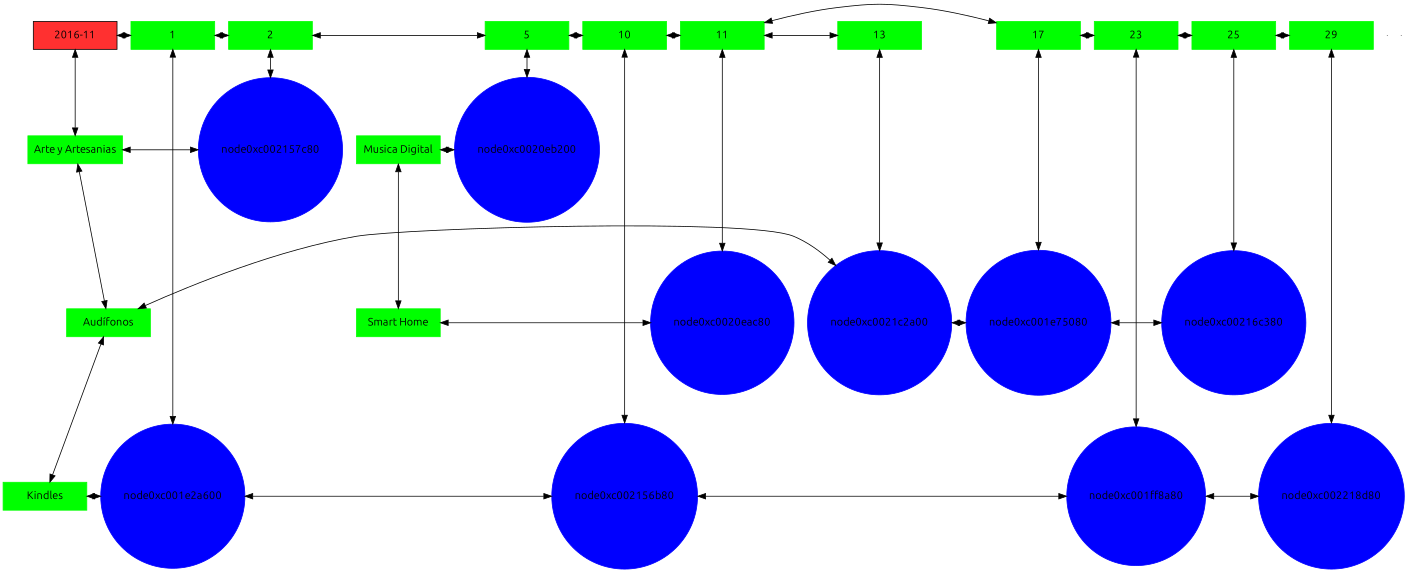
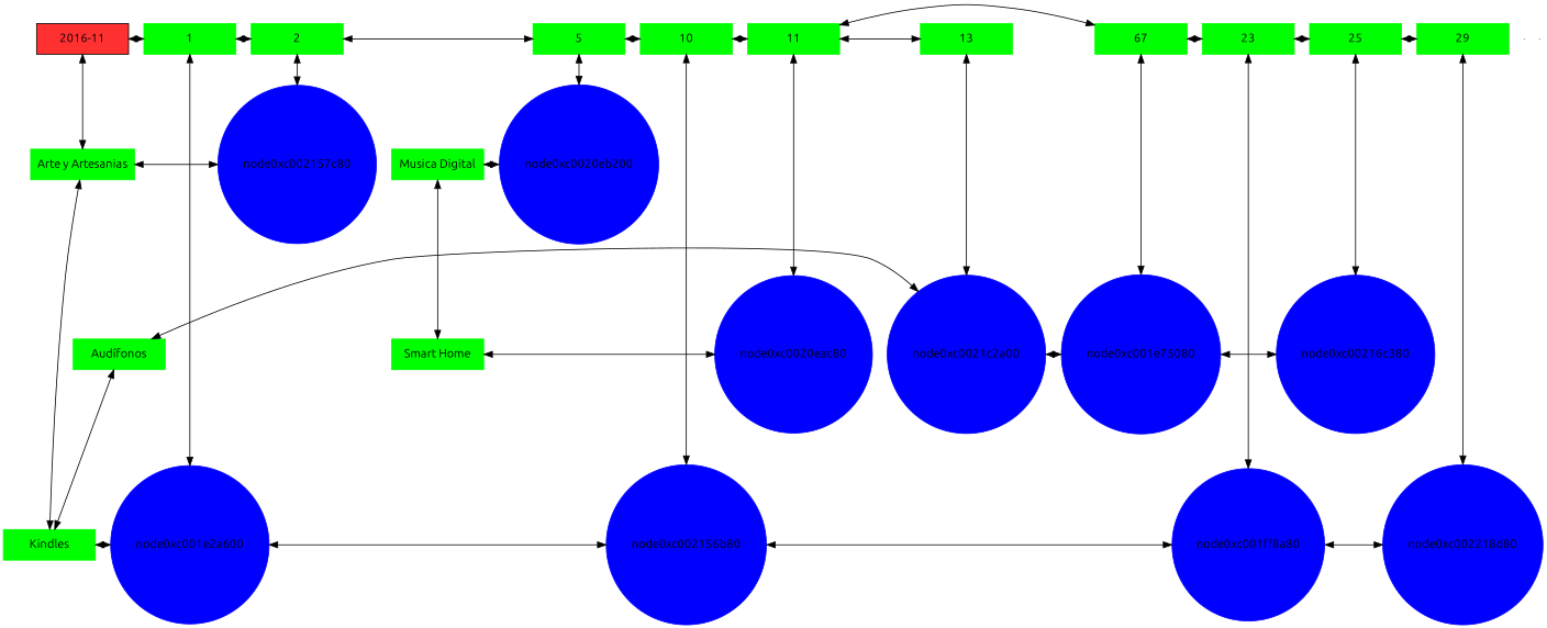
  digraph {
    fontname=Ubuntu
    node [fontname=Ubuntu group=1 shape=box style=filled color=green]
    edge [dir=both fontname=Ubuntu]
    n1 [fillcolor=firebrick1 label="2016-11" width=1.5 color=""]
    n2 [label=1 width=1.5]
    n3 [group=2 label=2 width=1.5]
    n4 [group=5 label=5 width=1.5]
    n5 [group=10 label=10 width=1.5]
    n6 [group=11 label=11 width=1.5]
    n7 [group=13 label=13 width=1.5]
-   n8 [group=17 label=17 width=1.5]
+   n8 [group=17 label=67 width=1.5]
    n9 [group=23 label=23 width=1.5]
    n10 [group=25 label=25 width=1.5]
    n11 [group=29 label=29 width=1.5]
    n12 [label="Arte y Artesanias" width=1.5]
    node0xc002157c80 [color=blue group=2 shape=circle width=0.5]
    n14 [label="Audífonos" width=1.5]
    node0xc0021c2a00 [color=blue group=13 shape=circle width=0.5]
    node0xc001e75080 [color=blue group=17 shape=circle width=0.5]
    node0xc00216c380 [color=blue group=25 shape=circle width=0.5]
    n18 [label=Kindles width=1.5]
    node0xc001e2a600 [color=blue shape=circle width=0.5]
    node0xc002156b80 [color=blue group=10 shape=circle width=0.5]
    node0xc001ff8a80 [color=blue group=23 shape=circle width=0.5]
    node0xc002218d80 [color=blue group=29 shape=circle width=0.5]
    n23 [label="Musica Digital" width=1.5]
    node0xc0020eb200 [color=blue group=5 shape=circle width=0.5]
    n25 [label="Smart Home" width=1.5]
    node0xc0020eac80 [color=blue group=11 shape=circle width=0.5]
    e0 [shape=point width=0 group="" style="" color=""]
    e1 [shape=point width=0 group="" style="" color=""]
    subgraph sub_1 {
      rank=same
      n1
      n2
    }
    subgraph sub_2 {
      rank=same
      n2
      n3
    }
    subgraph sub_3 {
      rank=same
      n3
      n4
    }
    subgraph sub_4 {
      rank=same
      n4
      n5
    }
    subgraph sub_5 {
      rank=same
      n5
      n6
    }
    subgraph sub_6 {
      rank=same
      n6
      n7
    }
    subgraph sub_7 {
      rank=same
      n7
      n8
    }
    subgraph sub_8 {
      rank=same
      n8
      n9
    }
    subgraph sub_9 {
      rank=same
      n9
      n10
    }
    subgraph sub_10 {
      rank=same
      n10
      n11
    }
    subgraph sub_11 {
      rank=same
      n12
      node0xc002157c80
    }
    subgraph sub_12 {
      rank=same
      n14
      node0xc0021c2a00
    }
    subgraph sub_13 {
      rank=same
      node0xc0021c2a00
      node0xc001e75080
    }
    subgraph sub_14 {
      rank=same
      node0xc001e75080
      node0xc00216c380
    }
    subgraph sub_15 {
      rank=same
      n18
      node0xc001e2a600
    }
    subgraph sub_16 {
      rank=same
      node0xc001e2a600
      node0xc002156b80
    }
    subgraph sub_17 {
      rank=same
      node0xc002156b80
      node0xc001ff8a80
    }
    subgraph sub_18 {
      rank=same
      node0xc001ff8a80
      node0xc002218d80
    }
    subgraph sub_19 {
      rank=same
      n23
      node0xc0020eb200
    }
    subgraph sub_20 {
      rank=same
      n25
      node0xc0020eac80
    }
    n1 -> n2
    n1 -> n12
    n2 -> n3
    n2 -> node0xc001e2a600
    n3 -> n4
    n3 -> node0xc002157c80
    n4 -> n5
    n4 -> node0xc0020eb200
    n5 -> n6
    n5 -> node0xc002156b80
    n6 -> n7
    n6 -> n8
    n6 -> node0xc0020eac80
    n7 -> node0xc0021c2a00
    n8 -> n9
    n8 -> node0xc001e75080
    n9 -> n10
    n9 -> node0xc001ff8a80
    n10 -> n11
    n10 -> node0xc00216c380
    n11 -> node0xc002218d80
    n12 -> node0xc002157c80
-   n12 -> n14
+   n12 -> n18
    n14 -> node0xc0021c2a00
    n14 -> n18
    node0xc0021c2a00 -> node0xc001e75080
    node0xc001e75080 -> node0xc00216c380
    n18 -> node0xc001e2a600
    node0xc001e2a600 -> node0xc002156b80
    node0xc002156b80 -> node0xc001ff8a80
    node0xc001ff8a80 -> node0xc002218d80
    n23 -> node0xc0020eb200
    n23 -> n25
    n25 -> node0xc0020eac80
  }
